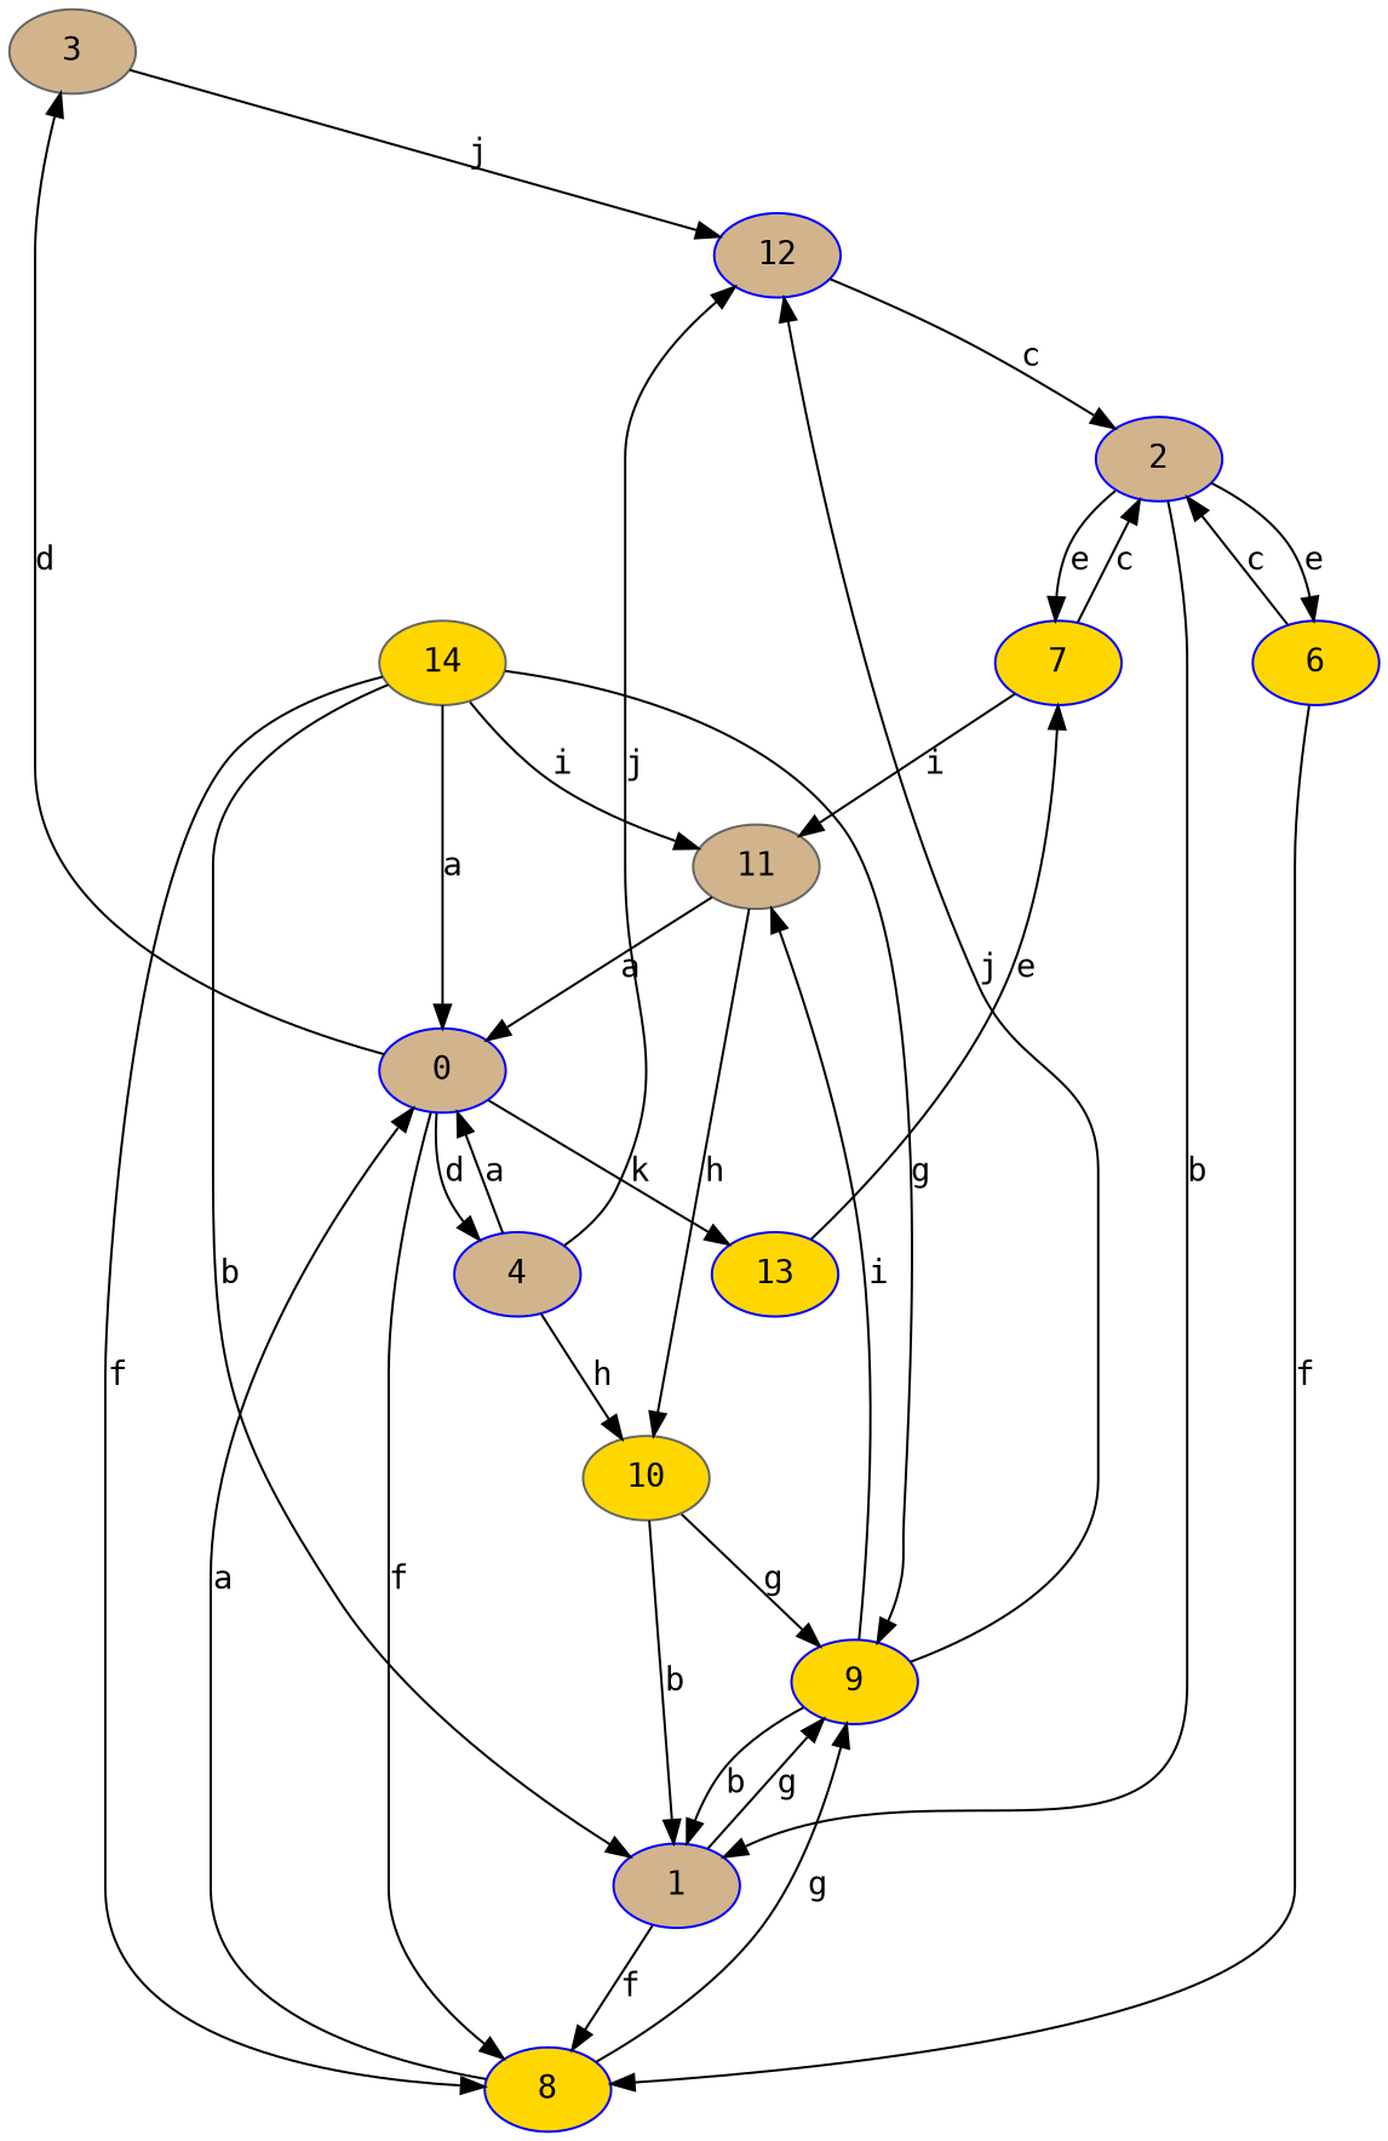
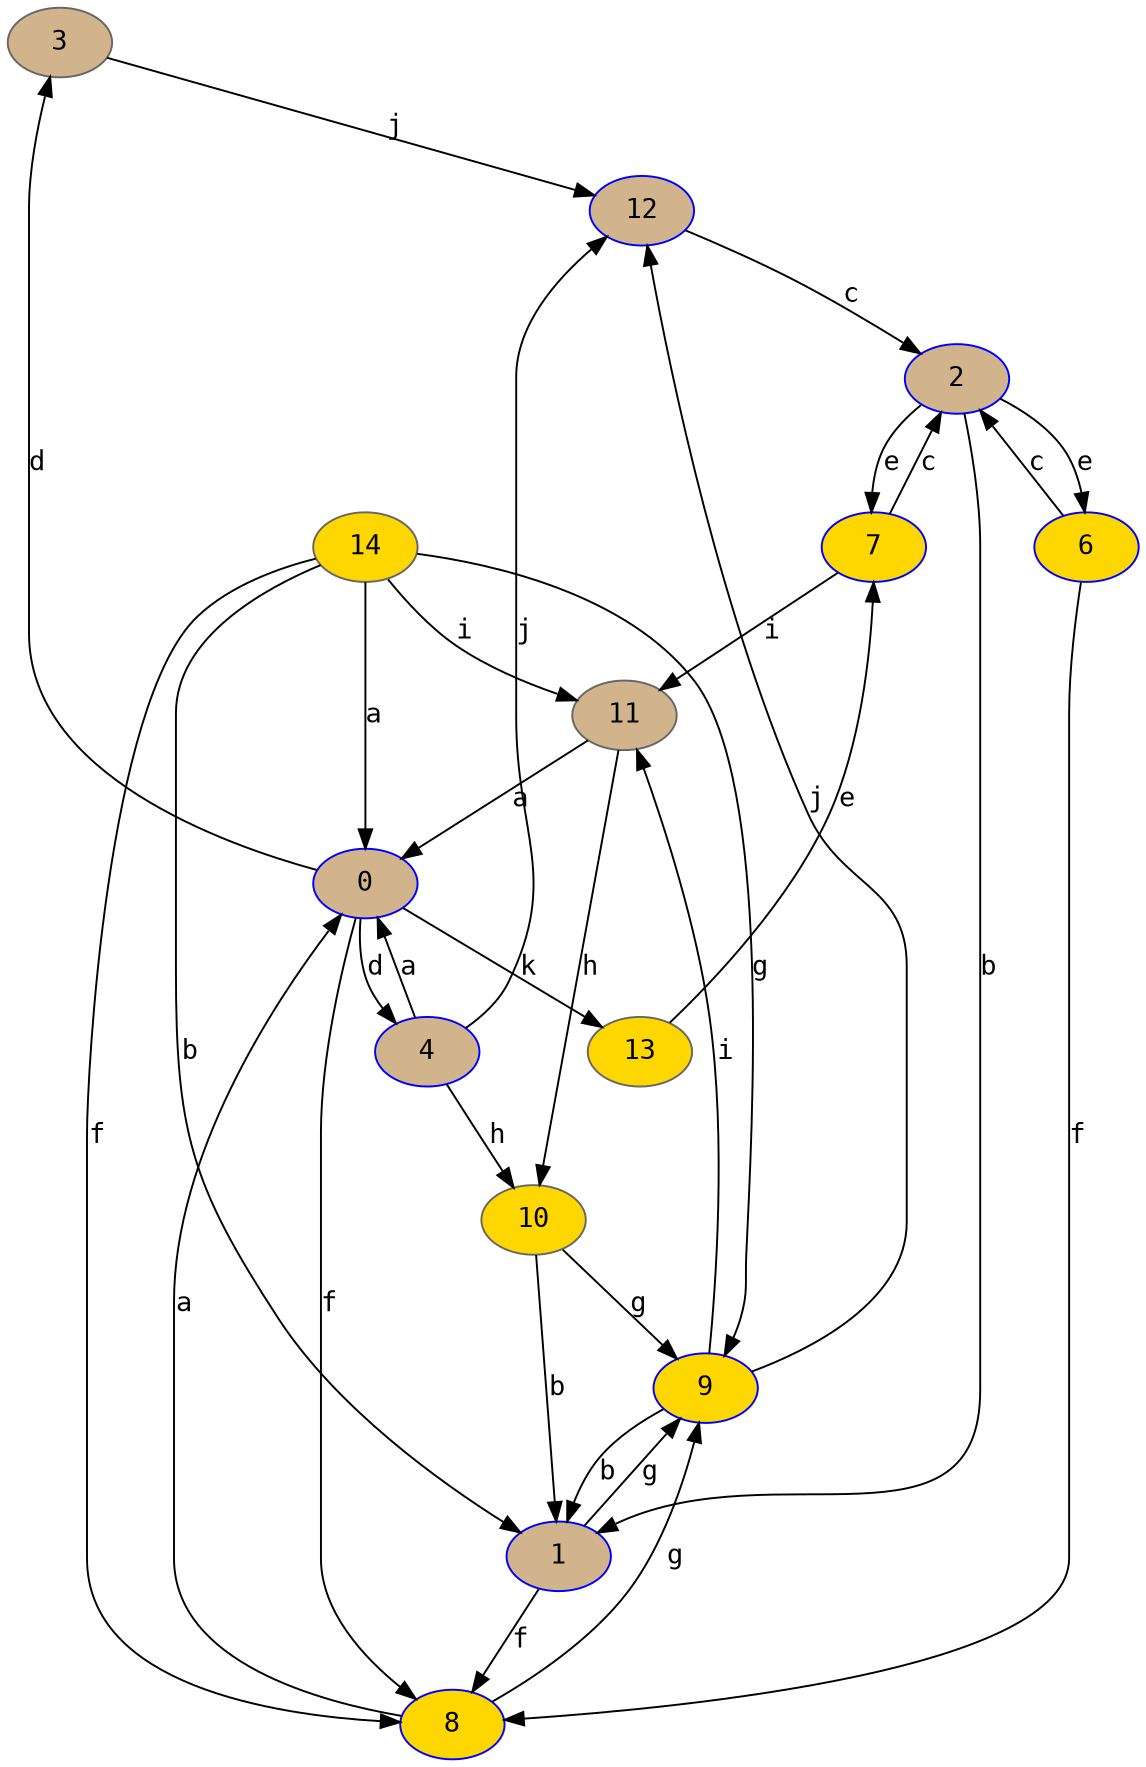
  strict digraph {
    fontname="DejaVu Sans Mono"
    node [color=blue fillcolor=tan fontname="DejaVu Sans Mono" style=filled]
    edge [fontname="DejaVu Sans Mono"]
    3 [color=gray40]
    0
    4
    8 [fillcolor=gold]
-   13 [fillcolor=gold]
+   13 [color=gray40 fillcolor=gold]
    12
    10 [color=gray40 fillcolor=gold]
    9 [fillcolor=gold]
    7 [fillcolor=gold]
    1
    11 [color=gray40]
    2
    6 [fillcolor=gold]
    14 [color=gray40 fillcolor=gold]
    3 -> 12 [label=j]
    0 -> 3 [label=d]
    0 -> 4 [label=d]
    0 -> 8 [label=f]
    0 -> 13 [label=k]
    4 -> 0 [label=a]
    4 -> 12 [label=j]
    4 -> 10 [label=h]
    8 -> 0 [label=a]
    8 -> 9 [label=g]
    13 -> 7 [label=e]
    12 -> 2 [label=c]
    10 -> 9 [label=g]
    10 -> 1 [label=b]
    9 -> 12 [label=j]
    9 -> 1 [label=b]
    9 -> 11 [label=i]
    7 -> 11 [label=i]
    7 -> 2 [label=c]
    1 -> 8 [label=f]
    1 -> 9 [label=g]
    11 -> 0 [label=a]
    11 -> 10 [label=h]
    2 -> 7 [label=e]
    2 -> 1 [label=b]
    2 -> 6 [label=e]
    6 -> 8 [label=f]
    6 -> 2 [label=c]
    14 -> 0 [label=a]
    14 -> 8 [label=f]
    14 -> 9 [label=g]
    14 -> 1 [label=b]
    14 -> 11 [label=i]
  }
